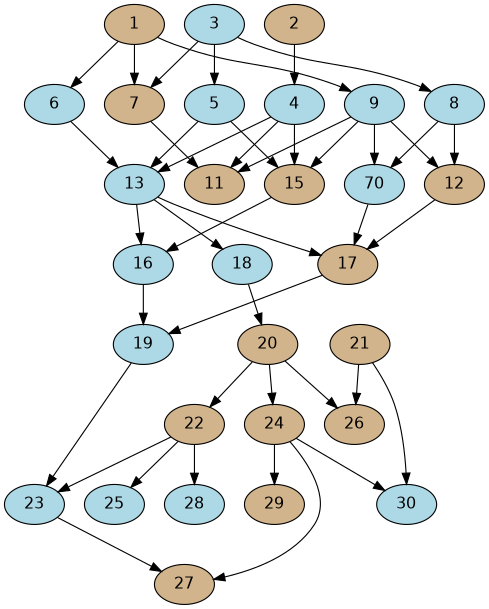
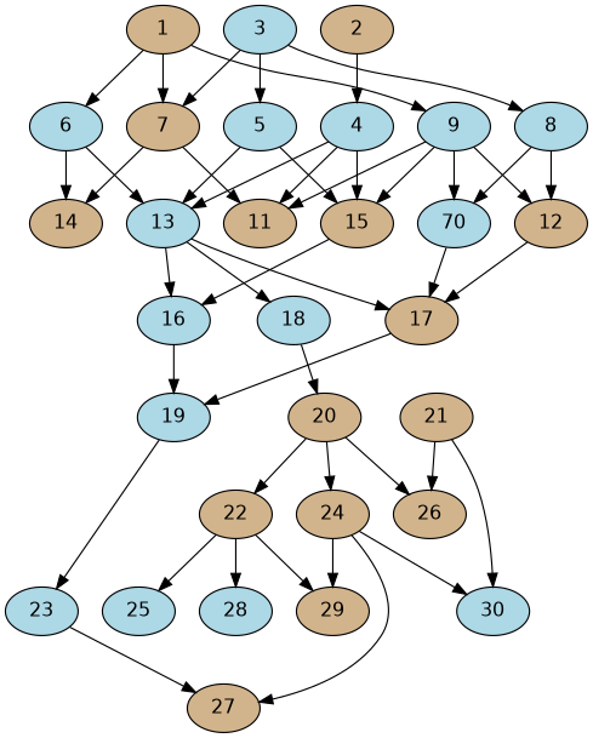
  digraph {
    fontname="DejaVu Sans"
    node [alpha=0.08 compute_size=8589934592 fillcolor=tan fontname="DejaVu Sans" result_size=0 style=filled]
    edge [fontname="DejaVu Sans"]
    1 [alpha=0.04 compute_size=17186162688 ram=43917968 result_size=54272 trans_size=475568]
    6 [alpha=0.02 compute_size=51344684296 fillcolor=lightblue ram=50291984 result_size=29696 trans_size=39131]
    7 [alpha=0.04 compute_size=3504668672 ram=33717008 result_size=74752 trans_size=500312]
    9 [alpha=0.01 fillcolor=lightblue ram=49397024 result_size=70656 trans_size=567350]
    13 [alpha=0.18 compute_size=210750157397 fillcolor=lightblue ram=32134592 result_size=1024 trans_size=995156]
+   14 [compute_size=134217728000 ram=33686912 trans_size=710251]
    11 [alpha=0.13 ram=45468704 trans_size=723294]
    15 [alpha=0.07 compute_size=28991029248 ram=44160320 result_size=29696 trans_size=865555]
    n9 [alpha=0.01 compute_size=368293445632 fillcolor=lightblue label=70 ram=25152320 result_size=9216 trans_size=502166]
    12 [alpha=0.17 compute_size=1073741824000 ram=5363408 result_size=1024 trans_size=83727]
    17 [alpha=0.17 compute_size=134217728000 ram=38009648 result_size=1024 trans_size=8249]
    16 [compute_size=22272614400 fillcolor=lightblue ram=1740800 result_size=1024 trans_size=209844]
    18 [alpha=0.09 compute_size=157818551635 fillcolor=lightblue ram=15314096 result_size=13312 trans_size=1028660]
    2 [alpha=0.05 compute_size=8984494080 ram=44038352 result_size=54272 trans_size=19342]
    4 [alpha=0.07 compute_size=68719476736 fillcolor=lightblue ram=36199136 result_size=74752 trans_size=772110]
    3 [alpha=0.17 compute_size=782757789696 fillcolor=lightblue ram=16555952 result_size=54272 trans_size=743946]
    5 [alpha=0.09 compute_size=225438368848 fillcolor=lightblue ram=14387456 result_size=1024 trans_size=943878]
    8 [alpha=0.13 compute_size=549755813888 fillcolor=lightblue ram=30802448 result_size=91136 trans_size=825178]
    19 [compute_size=656621568 fillcolor=lightblue ram=46175168 result_size=29696 trans_size=785505]
    20 [alpha=0.03 compute_size=8805924864 ram=31531088 result_size=70656 trans_size=494014]
    23 [alpha=0.14 compute_size=173188841472 fillcolor=lightblue ram=6974336 result_size=74752 trans_size=620451]
    22 [alpha=0.16 ram=28117568 result_size=70656 trans_size=893368]
    24 [alpha=0.11 compute_size=134217728000 ram=38166464 result_size=1024 trans_size=903470]
    26 [compute_size=24580710400 ram=32513168 trans_size=615687]
    27 [alpha=0.07 compute_size=782757789696 ram=2155808 trans_size=266940]
    21 [alpha=0.15 compute_size=51456245760 ram=38825408 result_size=74752 trans_size=492863]
    30 [alpha=0.15 compute_size=4256329728 fillcolor=lightblue ram=44728976 trans_size=698934]
    25 [alpha=0.18 compute_size=115699875840 fillcolor=lightblue ram=28698896 trans_size=165759]
    28 [alpha=0.16 compute_size=28991029248 fillcolor=lightblue ram=21198656 trans_size=547818]
    29 [alpha=0.13 compute_size=882642255872 ram=734960 trans_size=809674]
    1 -> 6
    1 -> 7
    1 -> 9
    6 -> 13
+   6 -> 14
+   7 -> 14
    7 -> 11
    9 -> 11
    9 -> 15
    9 -> n9
    9 -> 12
    13 -> 17
    13 -> 16
    13 -> 18
    15 -> 16
    n9 -> 17
    12 -> 17
    17 -> 19
    16 -> 19
    18 -> 20
    2 -> 4
    4 -> 13
    4 -> 11
    4 -> 15
    3 -> 7
    3 -> 5
    3 -> 8
    5 -> 13
    5 -> 15
    8 -> n9
    8 -> 12
    19 -> 23
    20 -> 22
    20 -> 24
    20 -> 26
    23 -> 27
    22 -> 25
    22 -> 28
-   22 -> 23
+   22 -> 29
    24 -> 27
    24 -> 30
    24 -> 29
    21 -> 26
    21 -> 30
  }
